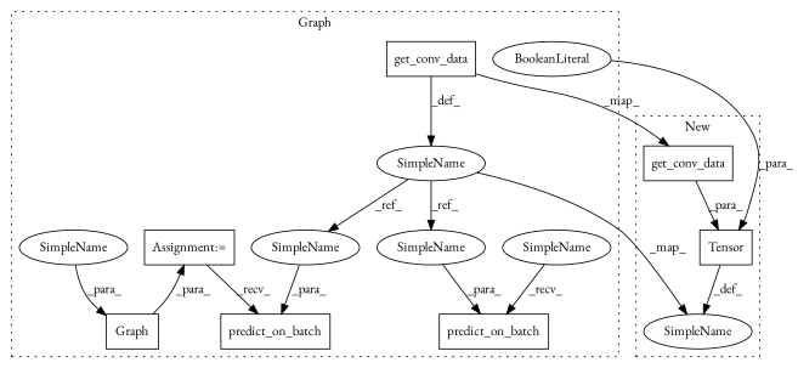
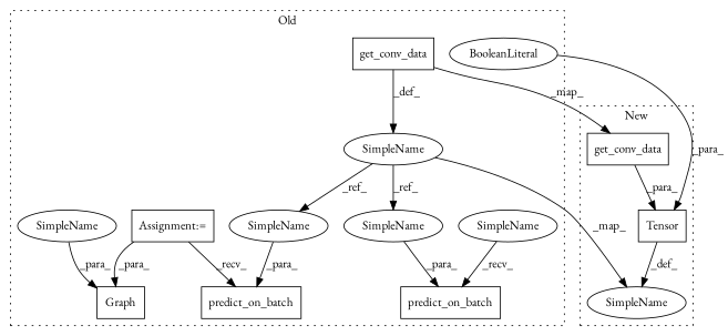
  digraph {
    fontname="EB Garamond"
    node [a=32 fontname="EB Garamond" l=10 shape=box]
    edge [fontname="EB Garamond"]
    n1 [l=15 label=get_conv_data s=3265]
    n2 [l="17,1" label=predict_on_batch s="3362,3389"]
    n3 [l="6,1" label="Graph" s="3162,3178"]
    n4 [a=9 l=4 label=BooleanLiteral s=3174 shape=ellipse]
    n5 [a=42 label=SimpleName s=3254 shape=ellipse]
    n6 [l="17,1" label=predict_on_batch s="3300,3327"]
    n7 [a=7 l=1 label="Assignment:=" s=3161]
    n8 [a=42 label=SimpleName s=3379 shape=ellipse]
    n9 [a=42 label=SimpleName s=3317 shape=ellipse]
    n10 [a=42 l=5 label=SimpleName s=3168 shape=ellipse]
    n11 [a=42 l=5 label=SimpleName s=3294 shape=ellipse]
    n12 [l=15 label=get_conv_data s=3411]
    n13 [l="7,1" label=Tensor s="3404,3426"]
    n14 [a=42 label=SimpleName s=3387 shape=ellipse]
    subgraph cluster_1 {
-     label="Graph"
+     label=Old
      style=dotted
      n1
      n2
      n3
      n4
      n5
      n6
      n7
      n8
      n9
      n10
      n11
    }
    subgraph cluster_2 {
      label=New
      style=dotted
      n12
      n13
      n14
    }
    n1 -> n5 [label=_def_]
    n1 -> n12 [label=_map_]
-   n3 -> n7 [label=_para_]
+   n7 -> n3 [label=_para_]
    n4 -> n13 [label=_para_]
    n5 -> n8 [label=_ref_]
    n5 -> n9 [label=_ref_]
    n5 -> n14 [label=_map_]
    n7 -> n2 [label=_recv_]
    n8 -> n2 [label=_para_]
    n9 -> n6 [label=_para_]
    n10 -> n3 [label=_para_]
    n11 -> n6 [label=_recv_]
    n12 -> n13 [label=_para_]
    n13 -> n14 [label=_def_]
  }
